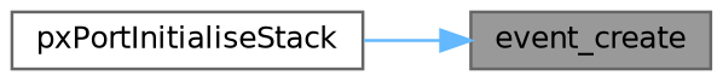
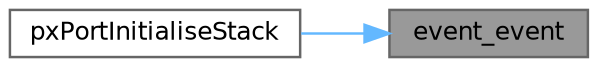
  digraph {
    rankdir=RL
    node [fontname=Helvetica fontsize=10 shape=box style=filled]
-   n1 [color=gray40 fillcolor=grey60 fontcolor=black height=0.2 label=event_create width=0.4]
+   n1 [color=gray40 fillcolor=grey60 fontcolor=black height=0.2 label=event_event width=0.4]
    n2 [color=grey40 fillcolor=white height=0.2 label=pxPortInitialiseStack width=0.4]
    n1 -> n2 [color=steelblue1 dir=back fontname=Helvetica fontsize=10 labelfontname=Helvetica labelfontsize=10 style=solid]
  }
